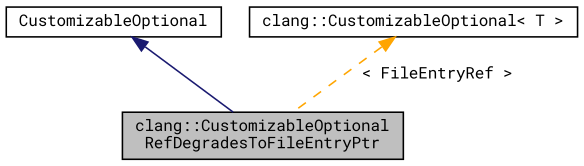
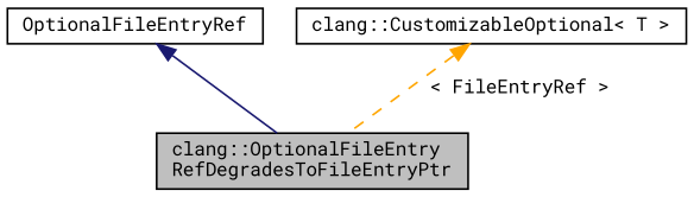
  digraph {
    fontname="Roboto Mono"
    node [color=black fontname="Roboto Mono" fontsize=10 shape=record]
    edge [dir=back fontname="Roboto Mono" fontsize=10 labelfontname=Helvetica labelfontsize=10]
-   n1 [fillcolor=grey75 fontcolor=black height=0.2 label="clang::CustomizableOptional\lRefDegradesToFileEntryPtr" style=filled width=0.4]
-   n2 [height=0.2 label=CustomizableOptional width=0.4]
+   n1 [fillcolor=grey75 fontcolor=black height=0.2 label="clang::OptionalFileEntry\lRefDegradesToFileEntryPtr" style=filled width=0.4]
+   n2 [height=0.2 label=OptionalFileEntryRef width=0.4]
    n3 [height=0.2 label="clang::CustomizableOptional\< T \>" width=0.4]
    n2 -> n1 [color=midnightblue style=solid]
    n3 -> n1 [color=orange label=" \< FileEntryRef \>" style=dashed]
  }
